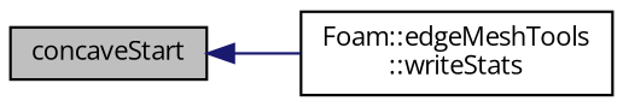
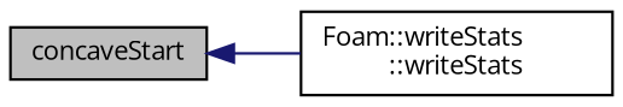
  digraph {
    rankdir=LR
    fontname="Open Sans"
    node [color=black fontname="Open Sans" fontsize=10 shape=record]
    n1 [fillcolor=grey75 fontcolor=black height=0.2 label=concaveStart style=filled width=0.4]
-   n2 [height=0.2 label="Foam::edgeMeshTools\l::writeStats" width=0.4]
+   n2 [height=0.2 label="Foam::writeStats\l::writeStats" width=0.4]
    n1 -> n2 [color=midnightblue dir=back fontname="Open Sans" fontsize=10 labelfontname=Helvetica labelfontsize=10 style=solid]
  }
